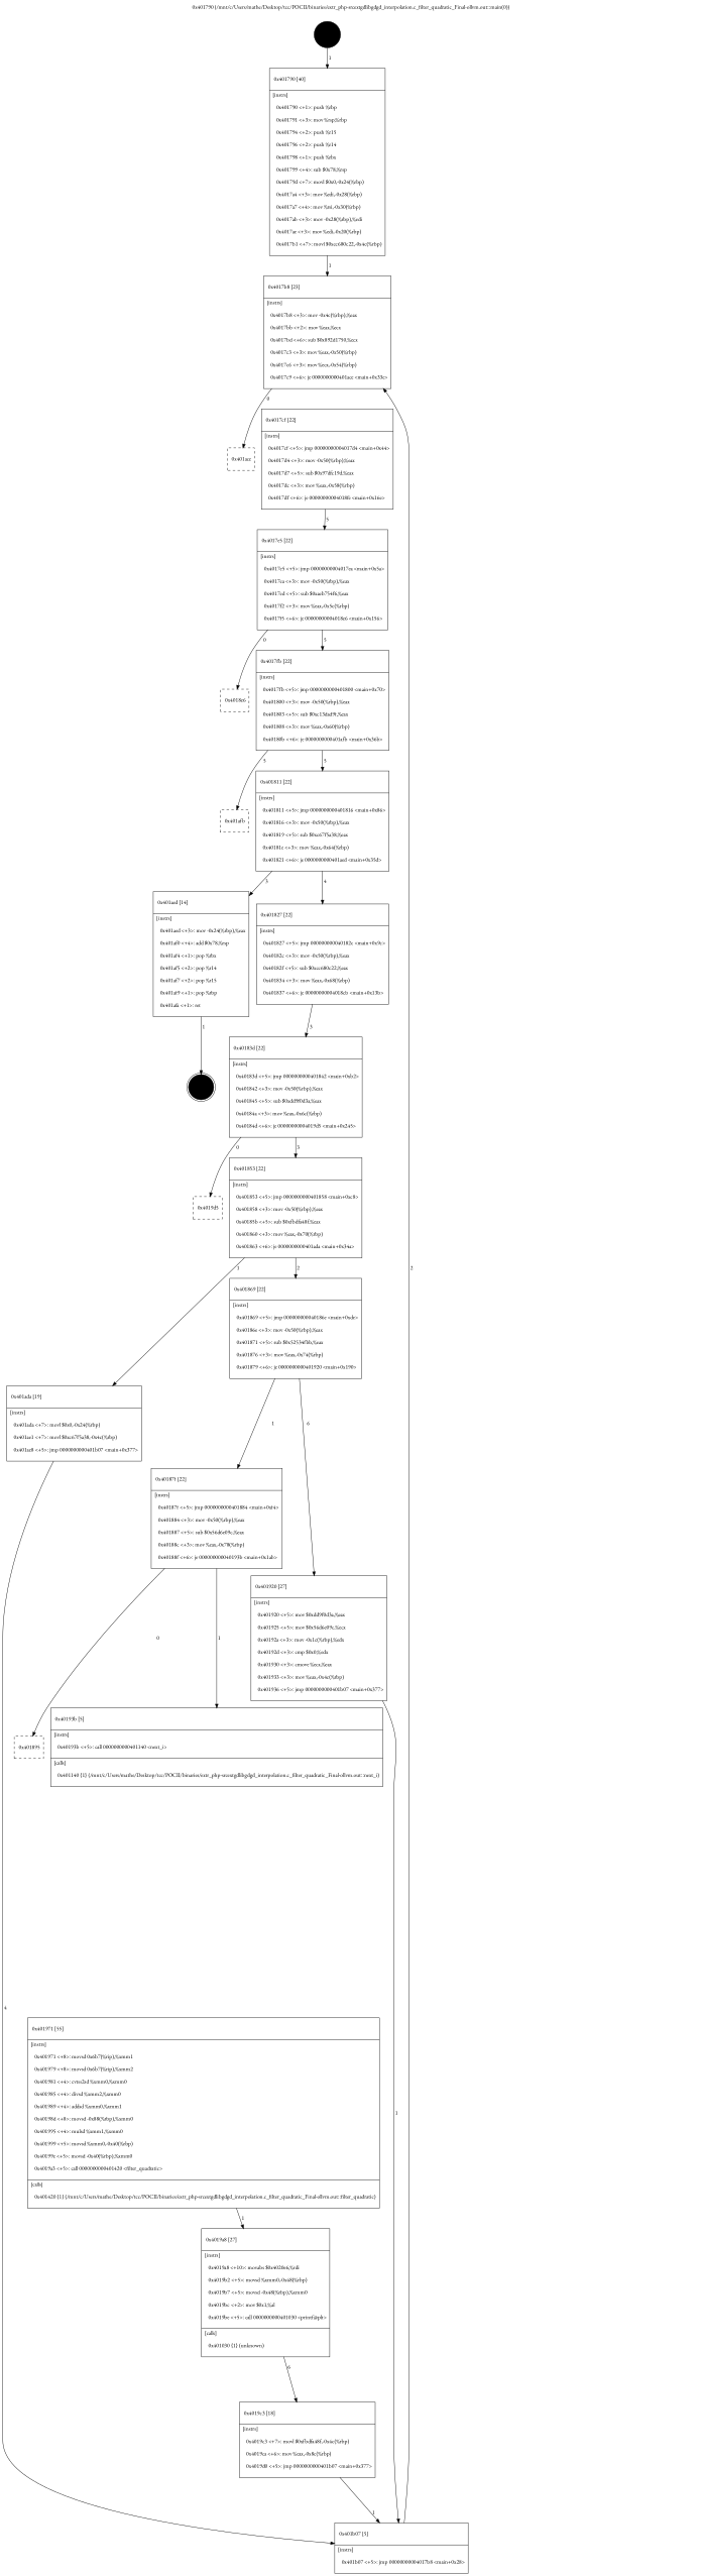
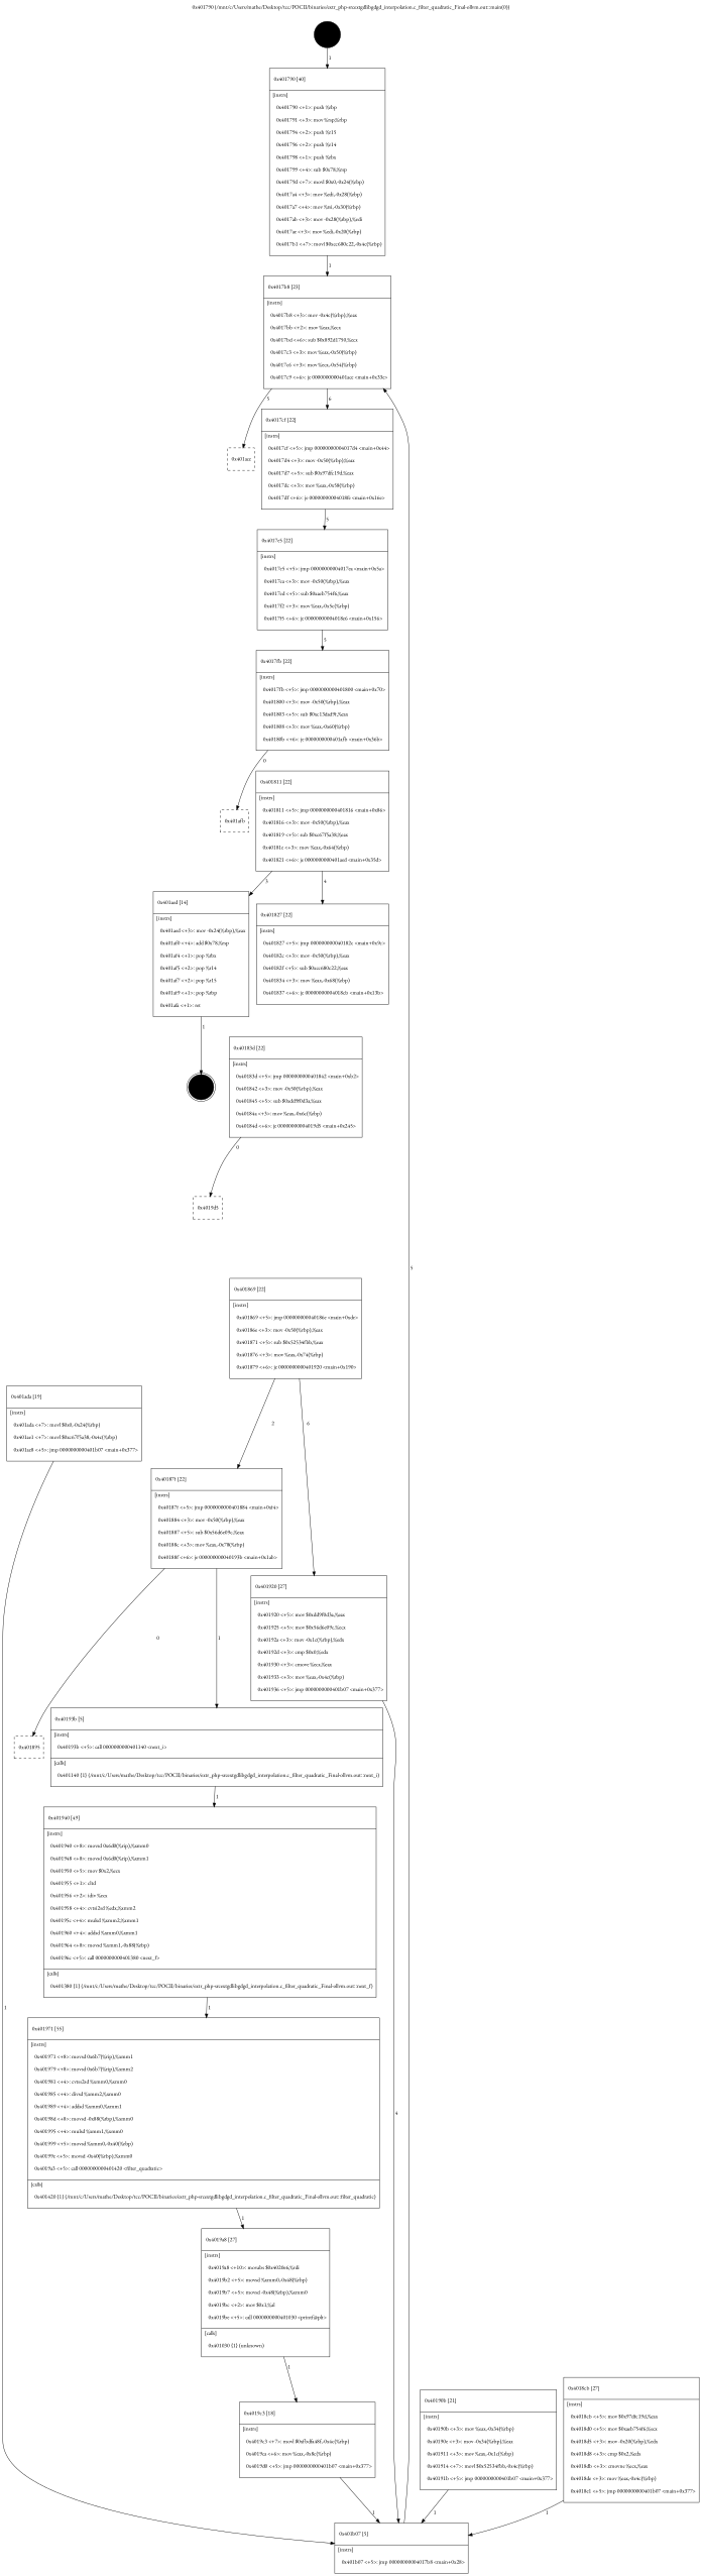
  digraph {
    fontname="EB Garamond"
    label="0x401790 (/mnt/c/Users/mathe/Desktop/tcc/POCII/binaries/extr_php-srcextgdlibgdgd_interpolation.c_filter_quadratic_Final-ollvm.out::main(0))"
    labelloc=t
    node [fontname="EB Garamond" shape=record]
    edge [fontname="EB Garamond"]
    Entry [fillcolor=black height=0.3 shape=circle style=filled width=0.3]
    n2 [label="{\n     0x401790 [40]\l\n     | [instrs]\l\n     &nbsp;&nbsp;0x401790 \<+1\>: push %rbp\l\n     &nbsp;&nbsp;0x401791 \<+3\>: mov %rsp,%rbp\l\n     &nbsp;&nbsp;0x401794 \<+2\>: push %r15\l\n     &nbsp;&nbsp;0x401796 \<+2\>: push %r14\l\n     &nbsp;&nbsp;0x401798 \<+1\>: push %rbx\l\n     &nbsp;&nbsp;0x401799 \<+4\>: sub $0x78,%rsp\l\n     &nbsp;&nbsp;0x40179d \<+7\>: movl $0x0,-0x24(%rbp)\l\n     &nbsp;&nbsp;0x4017a4 \<+3\>: mov %edi,-0x28(%rbp)\l\n     &nbsp;&nbsp;0x4017a7 \<+4\>: mov %rsi,-0x30(%rbp)\l\n     &nbsp;&nbsp;0x4017ab \<+3\>: mov -0x28(%rbp),%edi\l\n     &nbsp;&nbsp;0x4017ae \<+3\>: mov %edi,-0x20(%rbp)\l\n     &nbsp;&nbsp;0x4017b1 \<+7\>: movl $0xcc680c22,-0x4c(%rbp)\l\n  }"]
    n3 [label="{\n     0x4017b8 [23]\l\n     | [instrs]\l\n     &nbsp;&nbsp;0x4017b8 \<+3\>: mov -0x4c(%rbp),%eax\l\n     &nbsp;&nbsp;0x4017bb \<+2\>: mov %eax,%ecx\l\n     &nbsp;&nbsp;0x4017bd \<+6\>: sub $0x892d1750,%ecx\l\n     &nbsp;&nbsp;0x4017c3 \<+3\>: mov %eax,-0x50(%rbp)\l\n     &nbsp;&nbsp;0x4017c6 \<+3\>: mov %ecx,-0x54(%rbp)\l\n     &nbsp;&nbsp;0x4017c9 \<+6\>: je 0000000000401ace \<main+0x33e\>\l\n  }"]
    n4 [label="{\n     0x401ace\l\n  }" style=dashed]
    n5 [label="{\n     0x4017cf [22]\l\n     | [instrs]\l\n     &nbsp;&nbsp;0x4017cf \<+5\>: jmp 00000000004017d4 \<main+0x44\>\l\n     &nbsp;&nbsp;0x4017d4 \<+3\>: mov -0x50(%rbp),%eax\l\n     &nbsp;&nbsp;0x4017d7 \<+5\>: sub $0x97dfc19d,%eax\l\n     &nbsp;&nbsp;0x4017dc \<+3\>: mov %eax,-0x58(%rbp)\l\n     &nbsp;&nbsp;0x4017df \<+6\>: je 00000000004018fe \<main+0x16e\>\l\n  }"]
    n6 [label="{\n     0x4017e5 [22]\l\n     | [instrs]\l\n     &nbsp;&nbsp;0x4017e5 \<+5\>: jmp 00000000004017ea \<main+0x5a\>\l\n     &nbsp;&nbsp;0x4017ea \<+3\>: mov -0x50(%rbp),%eax\l\n     &nbsp;&nbsp;0x4017ed \<+5\>: sub $0xaeb754f6,%eax\l\n     &nbsp;&nbsp;0x4017f2 \<+3\>: mov %eax,-0x5c(%rbp)\l\n     &nbsp;&nbsp;0x4017f5 \<+6\>: je 00000000004018e6 \<main+0x156\>\l\n  }"]
-   n7 [label="{\n     0x4018e6\l\n  }" style=dashed]
    n8 [label="{\n     0x4017fb [22]\l\n     | [instrs]\l\n     &nbsp;&nbsp;0x4017fb \<+5\>: jmp 0000000000401800 \<main+0x70\>\l\n     &nbsp;&nbsp;0x401800 \<+3\>: mov -0x50(%rbp),%eax\l\n     &nbsp;&nbsp;0x401803 \<+5\>: sub $0xc13dad9f,%eax\l\n     &nbsp;&nbsp;0x401808 \<+3\>: mov %eax,-0x60(%rbp)\l\n     &nbsp;&nbsp;0x40180b \<+6\>: je 0000000000401afb \<main+0x36b\>\l\n  }"]
    Exit [fillcolor=black height=0.3 peripheries=2 shape=circle style=filled width=0.3]
+   n10 [label="{\n     0x40190b [21]\l\n     | [instrs]\l\n     &nbsp;&nbsp;0x40190b \<+3\>: mov %eax,-0x34(%rbp)\l\n     &nbsp;&nbsp;0x40190e \<+3\>: mov -0x34(%rbp),%eax\l\n     &nbsp;&nbsp;0x401911 \<+3\>: mov %eax,-0x1c(%rbp)\l\n     &nbsp;&nbsp;0x401914 \<+7\>: movl $0x52534fbb,-0x4c(%rbp)\l\n     &nbsp;&nbsp;0x40191b \<+5\>: jmp 0000000000401b07 \<main+0x377\>\l\n  }"]
    n11 [label="{\n     0x401b07 [5]\l\n     | [instrs]\l\n     &nbsp;&nbsp;0x401b07 \<+5\>: jmp 00000000004017b8 \<main+0x28\>\l\n  }"]
    n12 [label="{\n     0x401afb\l\n  }" style=dashed]
    n13 [label="{\n     0x401811 [22]\l\n     | [instrs]\l\n     &nbsp;&nbsp;0x401811 \<+5\>: jmp 0000000000401816 \<main+0x86\>\l\n     &nbsp;&nbsp;0x401816 \<+3\>: mov -0x50(%rbp),%eax\l\n     &nbsp;&nbsp;0x401819 \<+5\>: sub $0xc67f5a38,%eax\l\n     &nbsp;&nbsp;0x40181e \<+3\>: mov %eax,-0x64(%rbp)\l\n     &nbsp;&nbsp;0x401821 \<+6\>: je 0000000000401aed \<main+0x35d\>\l\n  }"]
    n14 [label="{\n     0x4019c3 [18]\l\n     | [instrs]\l\n     &nbsp;&nbsp;0x4019c3 \<+7\>: movl $0xfbdfa48f,-0x4c(%rbp)\l\n     &nbsp;&nbsp;0x4019ca \<+6\>: mov %eax,-0x8c(%rbp)\l\n     &nbsp;&nbsp;0x4019d0 \<+5\>: jmp 0000000000401b07 \<main+0x377\>\l\n  }"]
    n15 [label="{\n     0x401aed [14]\l\n     | [instrs]\l\n     &nbsp;&nbsp;0x401aed \<+3\>: mov -0x24(%rbp),%eax\l\n     &nbsp;&nbsp;0x401af0 \<+4\>: add $0x78,%rsp\l\n     &nbsp;&nbsp;0x401af4 \<+1\>: pop %rbx\l\n     &nbsp;&nbsp;0x401af5 \<+2\>: pop %r14\l\n     &nbsp;&nbsp;0x401af7 \<+2\>: pop %r15\l\n     &nbsp;&nbsp;0x401af9 \<+1\>: pop %rbp\l\n     &nbsp;&nbsp;0x401afa \<+1\>: ret\l\n  }"]
    n16 [label="{\n     0x401827 [22]\l\n     | [instrs]\l\n     &nbsp;&nbsp;0x401827 \<+5\>: jmp 000000000040182c \<main+0x9c\>\l\n     &nbsp;&nbsp;0x40182c \<+3\>: mov -0x50(%rbp),%eax\l\n     &nbsp;&nbsp;0x40182f \<+5\>: sub $0xcc680c22,%eax\l\n     &nbsp;&nbsp;0x401834 \<+3\>: mov %eax,-0x68(%rbp)\l\n     &nbsp;&nbsp;0x401837 \<+6\>: je 00000000004018cb \<main+0x13b\>\l\n  }"]
    n17 [label="{\n     0x4019a8 [27]\l\n     | [instrs]\l\n     &nbsp;&nbsp;0x4019a8 \<+10\>: movabs $0x4020e6,%rdi\l\n     &nbsp;&nbsp;0x4019b2 \<+5\>: movsd %xmm0,-0x48(%rbp)\l\n     &nbsp;&nbsp;0x4019b7 \<+5\>: movsd -0x48(%rbp),%xmm0\l\n     &nbsp;&nbsp;0x4019bc \<+2\>: mov $0x1,%al\l\n     &nbsp;&nbsp;0x4019be \<+5\>: call 0000000000401030 \<printf@plt\>\l\n     | [calls]\l\n     &nbsp;&nbsp;0x401030 \{1\} (unknown)\l\n  }"]
    n18 [label="{\n     0x40183d [22]\l\n     | [instrs]\l\n     &nbsp;&nbsp;0x40183d \<+5\>: jmp 0000000000401842 \<main+0xb2\>\l\n     &nbsp;&nbsp;0x401842 \<+3\>: mov -0x50(%rbp),%eax\l\n     &nbsp;&nbsp;0x401845 \<+5\>: sub $0xdd9f0d3a,%eax\l\n     &nbsp;&nbsp;0x40184a \<+3\>: mov %eax,-0x6c(%rbp)\l\n     &nbsp;&nbsp;0x40184d \<+6\>: je 00000000004019d5 \<main+0x245\>\l\n  }"]
    n19 [label="{\n     0x401971 [55]\l\n     | [instrs]\l\n     &nbsp;&nbsp;0x401971 \<+8\>: movsd 0x6b7(%rip),%xmm1\l\n     &nbsp;&nbsp;0x401979 \<+8\>: movsd 0x6b7(%rip),%xmm2\l\n     &nbsp;&nbsp;0x401981 \<+4\>: cvtss2sd %xmm0,%xmm0\l\n     &nbsp;&nbsp;0x401985 \<+4\>: divsd %xmm2,%xmm0\l\n     &nbsp;&nbsp;0x401989 \<+4\>: addsd %xmm0,%xmm1\l\n     &nbsp;&nbsp;0x40198d \<+8\>: movsd -0x88(%rbp),%xmm0\l\n     &nbsp;&nbsp;0x401995 \<+4\>: mulsd %xmm1,%xmm0\l\n     &nbsp;&nbsp;0x401999 \<+5\>: movsd %xmm0,-0x40(%rbp)\l\n     &nbsp;&nbsp;0x40199e \<+5\>: movsd -0x40(%rbp),%xmm0\l\n     &nbsp;&nbsp;0x4019a3 \<+5\>: call 0000000000401420 \<filter_quadratic\>\l\n     | [calls]\l\n     &nbsp;&nbsp;0x401420 \{1\} (/mnt/c/Users/mathe/Desktop/tcc/POCII/binaries/extr_php-srcextgdlibgdgd_interpolation.c_filter_quadratic_Final-ollvm.out::filter_quadratic)\l\n  }"]
+   n20 [label="{\n     0x4018cb [27]\l\n     | [instrs]\l\n     &nbsp;&nbsp;0x4018cb \<+5\>: mov $0x97dfc19d,%eax\l\n     &nbsp;&nbsp;0x4018d0 \<+5\>: mov $0xaeb754f6,%ecx\l\n     &nbsp;&nbsp;0x4018d5 \<+3\>: mov -0x20(%rbp),%edx\l\n     &nbsp;&nbsp;0x4018d8 \<+3\>: cmp $0x2,%edx\l\n     &nbsp;&nbsp;0x4018db \<+3\>: cmovne %ecx,%eax\l\n     &nbsp;&nbsp;0x4018de \<+3\>: mov %eax,-0x4c(%rbp)\l\n     &nbsp;&nbsp;0x4018e1 \<+5\>: jmp 0000000000401b07 \<main+0x377\>\l\n  }"]
    n21 [label="{\n     0x4019d5\l\n  }" style=dashed]
-   n22 [label="{\n     0x401853 [22]\l\n     | [instrs]\l\n     &nbsp;&nbsp;0x401853 \<+5\>: jmp 0000000000401858 \<main+0xc8\>\l\n     &nbsp;&nbsp;0x401858 \<+3\>: mov -0x50(%rbp),%eax\l\n     &nbsp;&nbsp;0x40185b \<+5\>: sub $0xfbdfa48f,%eax\l\n     &nbsp;&nbsp;0x401860 \<+3\>: mov %eax,-0x70(%rbp)\l\n     &nbsp;&nbsp;0x401863 \<+6\>: je 0000000000401ada \<main+0x34a\>\l\n  }"]
+   n23 [label="{\n     0x401940 [49]\l\n     | [instrs]\l\n     &nbsp;&nbsp;0x401940 \<+8\>: movsd 0x6d0(%rip),%xmm0\l\n     &nbsp;&nbsp;0x401948 \<+8\>: movsd 0x6d0(%rip),%xmm1\l\n     &nbsp;&nbsp;0x401950 \<+5\>: mov $0x2,%ecx\l\n     &nbsp;&nbsp;0x401955 \<+1\>: cltd\l\n     &nbsp;&nbsp;0x401956 \<+2\>: idiv %ecx\l\n     &nbsp;&nbsp;0x401958 \<+4\>: cvtsi2sd %edx,%xmm2\l\n     &nbsp;&nbsp;0x40195c \<+4\>: mulsd %xmm2,%xmm1\l\n     &nbsp;&nbsp;0x401960 \<+4\>: addsd %xmm0,%xmm1\l\n     &nbsp;&nbsp;0x401964 \<+8\>: movsd %xmm1,-0x88(%rbp)\l\n     &nbsp;&nbsp;0x40196c \<+5\>: call 0000000000401380 \<next_f\>\l\n     | [calls]\l\n     &nbsp;&nbsp;0x401380 \{1\} (/mnt/c/Users/mathe/Desktop/tcc/POCII/binaries/extr_php-srcextgdlibgdgd_interpolation.c_filter_quadratic_Final-ollvm.out::next_f)\l\n  }"]
    n24 [label="{\n     0x401ada [19]\l\n     | [instrs]\l\n     &nbsp;&nbsp;0x401ada \<+7\>: movl $0x0,-0x24(%rbp)\l\n     &nbsp;&nbsp;0x401ae1 \<+7\>: movl $0xc67f5a38,-0x4c(%rbp)\l\n     &nbsp;&nbsp;0x401ae8 \<+5\>: jmp 0000000000401b07 \<main+0x377\>\l\n  }"]
    n25 [label="{\n     0x401869 [22]\l\n     | [instrs]\l\n     &nbsp;&nbsp;0x401869 \<+5\>: jmp 000000000040186e \<main+0xde\>\l\n     &nbsp;&nbsp;0x40186e \<+3\>: mov -0x50(%rbp),%eax\l\n     &nbsp;&nbsp;0x401871 \<+5\>: sub $0x52534fbb,%eax\l\n     &nbsp;&nbsp;0x401876 \<+3\>: mov %eax,-0x74(%rbp)\l\n     &nbsp;&nbsp;0x401879 \<+6\>: je 0000000000401920 \<main+0x190\>\l\n  }"]
    n26 [label="{\n     0x401895\l\n  }" style=dashed]
    n27 [label="{\n     0x40187f [22]\l\n     | [instrs]\l\n     &nbsp;&nbsp;0x40187f \<+5\>: jmp 0000000000401884 \<main+0xf4\>\l\n     &nbsp;&nbsp;0x401884 \<+3\>: mov -0x50(%rbp),%eax\l\n     &nbsp;&nbsp;0x401887 \<+5\>: sub $0x56d6e09c,%eax\l\n     &nbsp;&nbsp;0x40188c \<+3\>: mov %eax,-0x78(%rbp)\l\n     &nbsp;&nbsp;0x40188f \<+6\>: je 000000000040193b \<main+0x1ab\>\l\n  }"]
    n28 [label="{\n     0x401920 [27]\l\n     | [instrs]\l\n     &nbsp;&nbsp;0x401920 \<+5\>: mov $0xdd9f0d3a,%eax\l\n     &nbsp;&nbsp;0x401925 \<+5\>: mov $0x56d6e09c,%ecx\l\n     &nbsp;&nbsp;0x40192a \<+3\>: mov -0x1c(%rbp),%edx\l\n     &nbsp;&nbsp;0x40192d \<+3\>: cmp $0x0,%edx\l\n     &nbsp;&nbsp;0x401930 \<+3\>: cmove %ecx,%eax\l\n     &nbsp;&nbsp;0x401933 \<+3\>: mov %eax,-0x4c(%rbp)\l\n     &nbsp;&nbsp;0x401936 \<+5\>: jmp 0000000000401b07 \<main+0x377\>\l\n  }"]
    n29 [label="{\n     0x40193b [5]\l\n     | [instrs]\l\n     &nbsp;&nbsp;0x40193b \<+5\>: call 0000000000401140 \<next_i\>\l\n     | [calls]\l\n     &nbsp;&nbsp;0x401140 \{1\} (/mnt/c/Users/mathe/Desktop/tcc/POCII/binaries/extr_php-srcextgdlibgdgd_interpolation.c_filter_quadratic_Final-ollvm.out::next_i)\l\n  }"]
    Entry -> n2 [label=" 1"]
    n2 -> n3 [label=" 1"]
-   n3 -> n4 [label=" 0"]
+   n3 -> n4 [label=" 5"]
+   n3 -> n5 [label=" 6"]
    n5 -> n6 [label=" 5"]
-   n6 -> n7 [label=" 0"]
    n6 -> n8 [label=" 5"]
-   n8 -> n12 [label=" 5"]
-   n8 -> n13 [label=" 5"]
-   n11 -> n3 [label=" 2"]
+   n8 -> n12 [label=" 0"]
+   n10 -> n11 [label=" 1"]
+   n11 -> n3 [label=" 5"]
    n13 -> n15 [label=" 3"]
    n13 -> n16 [label=" 4"]
    n14 -> n11 [label=" 1"]
    n15 -> Exit [label=" 1"]
-   n16 -> n18 [label=" 3"]
-   n17 -> n14 [label=" 6"]
+   n17 -> n14 [label=" 1"]
    n18 -> n21 [label=" 0"]
-   n18 -> n22 [label=" 3"]
    n19 -> n17 [label=" 1"]
-   n22 -> n24 [label=" 1"]
-   n22 -> n25 [label=" 2"]
-   n24 -> n11 [label=" 4"]
-   n25 -> n27 [label=" 1"]
+   n20 -> n11 [label=" 1"]
+   n23 -> n19 [label=" 1"]
+   n24 -> n11 [label=" 1"]
+   n25 -> n27 [label=" 2"]
    n25 -> n28 [label=" 6"]
    n27 -> n26 [label=" 0"]
    n27 -> n29 [label=" 1"]
-   n28 -> n11 [label=" 1"]
+   n28 -> n11 [label=" 4"]
+   n29 -> n23 [label=" 1"]
  }
